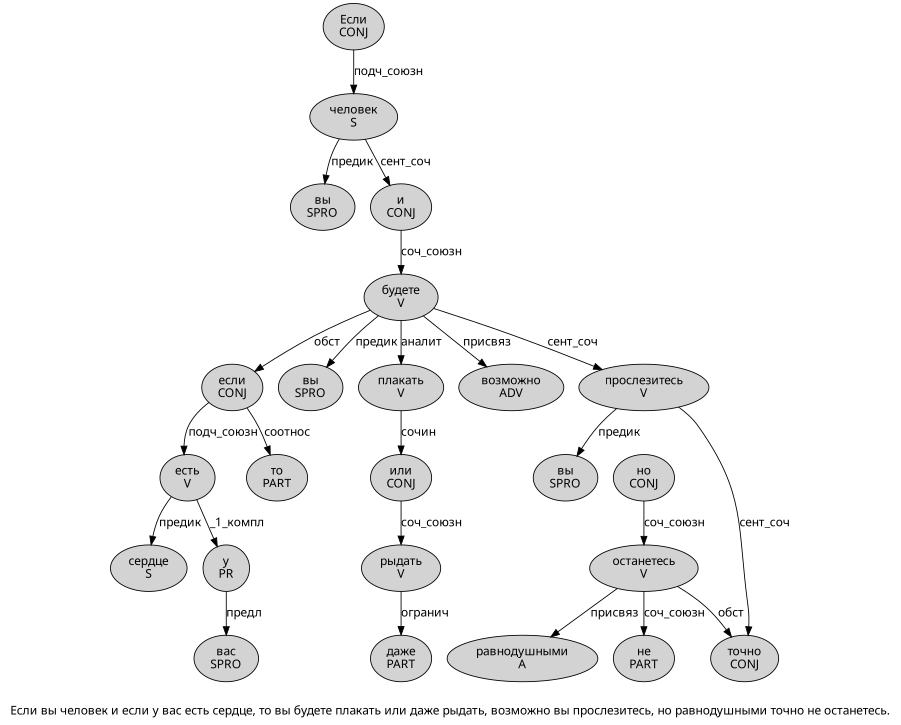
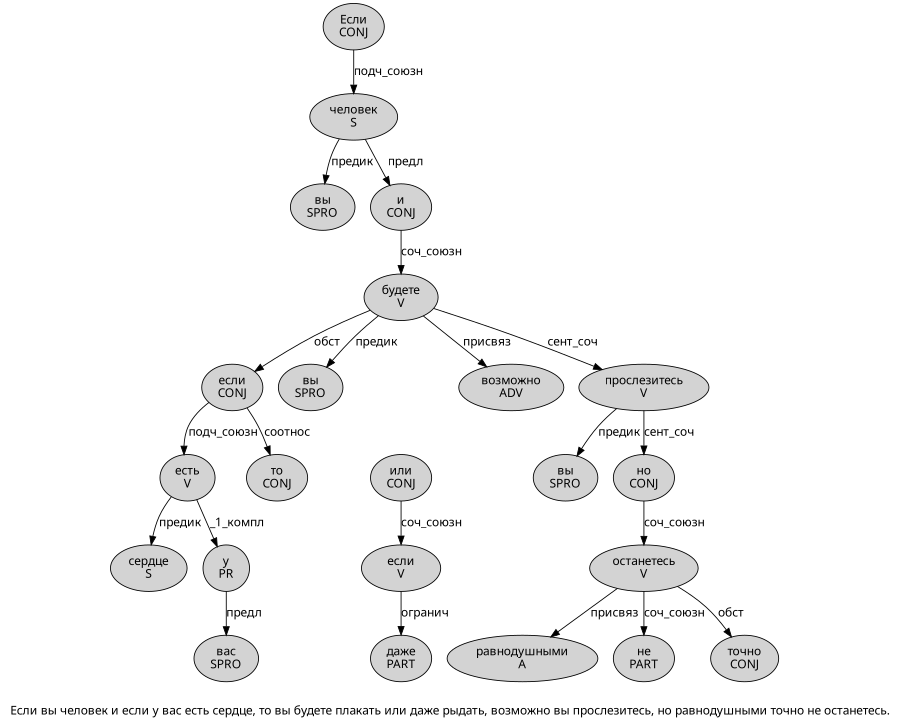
  digraph {
    fontname="Noto Sans"
    label="Если вы человек и если у вас есть сердце, то вы будете плакать или даже рыдать, возможно вы прослезитесь, но равнодушными точно не останетесь."
    node [fillcolor=lightgray fontname="Noto Sans" penwidth=1 shape=ellipse style=filled]
    edge [fontname="Noto Sans"]
    n1 [label="Если\nCONJ"]
    n2 [label="человек\nS"]
    n3 [label="вы\nSPRO"]
    n4 [label="и\nCONJ"]
    n5 [label="будете\nV"]
    n6 [label="если\nCONJ"]
    n7 [label="вы\nSPRO"]
-   n8 [label="плакать\nV"]
    n9 [label="возможно\nADV"]
    n10 [label="прослезитесь\nV"]
    n11 [label="есть\nV"]
-   n12 [label="то\nPART"]
+   n12 [label="то\nCONJ"]
    n13 [label="у\nPR"]
    n14 [label="сердце\nS"]
    n15 [label="вас\nSPRO"]
    n16 [label="или\nCONJ"]
    n17 [label="вы\nSPRO"]
    n18 [label="но\nCONJ"]
-   n19 [label="рыдать\nV"]
+   n19 [label="если\nV"]
    n20 [label="даже\nPART"]
    n21 [label="останетесь\nV"]
    n22 [label="равнодушными\nA"]
    n23 [label="точно\nCONJ"]
    n24 [label="не\nPART"]
    n1 -> n2 [label="подч_союзн"]
    n2 -> n3 [label="предик"]
-   n2 -> n4 [label="сент_соч"]
+   n2 -> n4 [label="предл"]
    n4 -> n5 [label="соч_союзн"]
    n5 -> n6 [label="обст"]
    n5 -> n7 [label="предик"]
-   n5 -> n8 [label="аналит"]
    n5 -> n9 [label="присвяз"]
    n5 -> n10 [label="сент_соч"]
    n6 -> n11 [label="подч_союзн"]
    n6 -> n12 [label="соотнос"]
-   n8 -> n16 [label="сочин"]
    n10 -> n17 [label="предик"]
-   n10 -> n23 [label="сент_соч"]
+   n10 -> n18 [label="сент_соч"]
    n11 -> n13 [label="_1_компл"]
    n11 -> n14 [label="предик"]
    n13 -> n15 [label="предл"]
    n16 -> n19 [label="соч_союзн"]
    n18 -> n21 [label="соч_союзн"]
    n19 -> n20 [label="огранич"]
    n21 -> n22 [label="присвяз"]
    n21 -> n23 [label="обст"]
    n21 -> n24 [label="соч_союзн"]
  }
